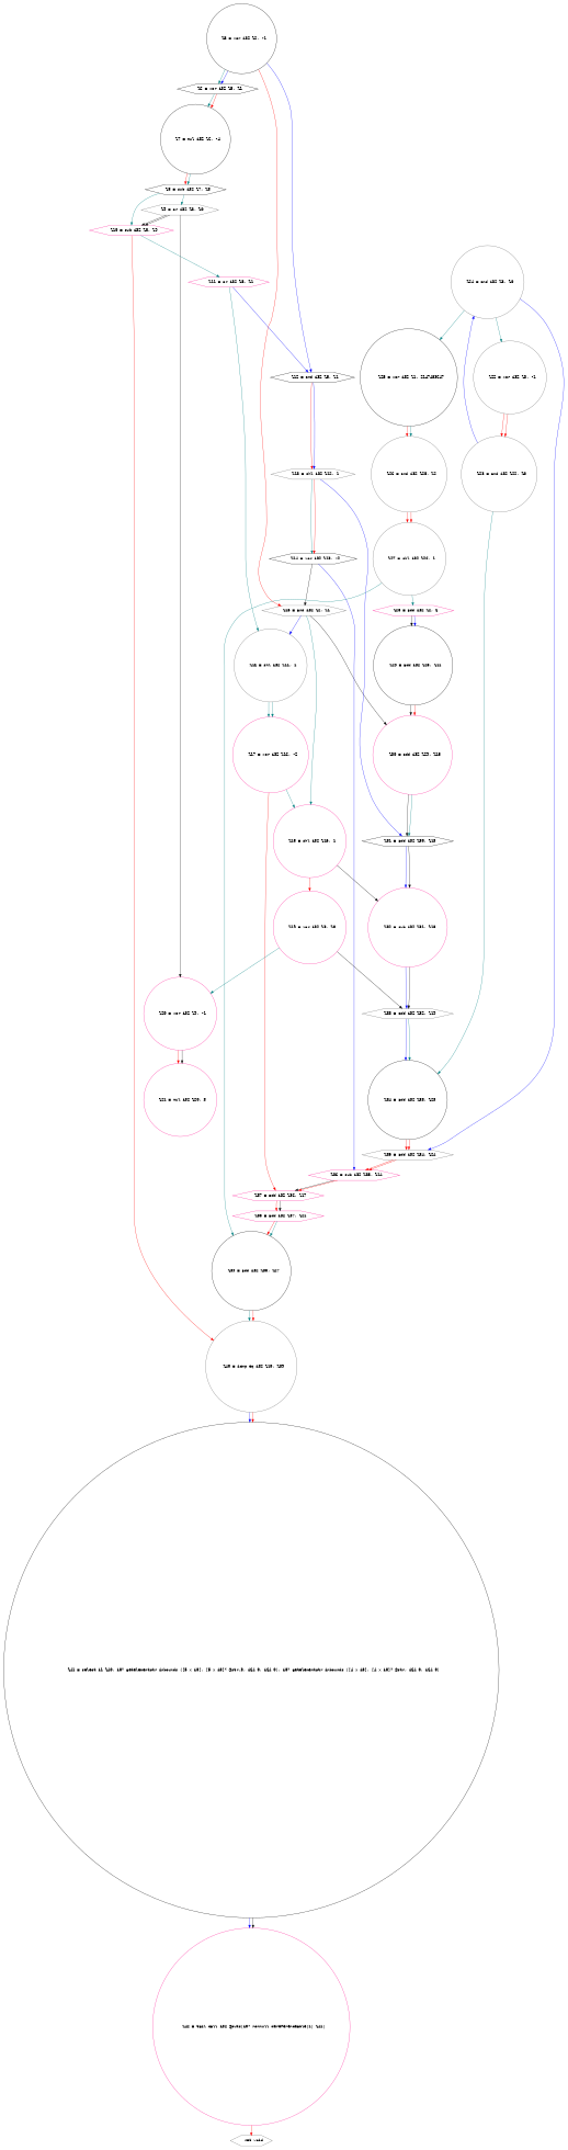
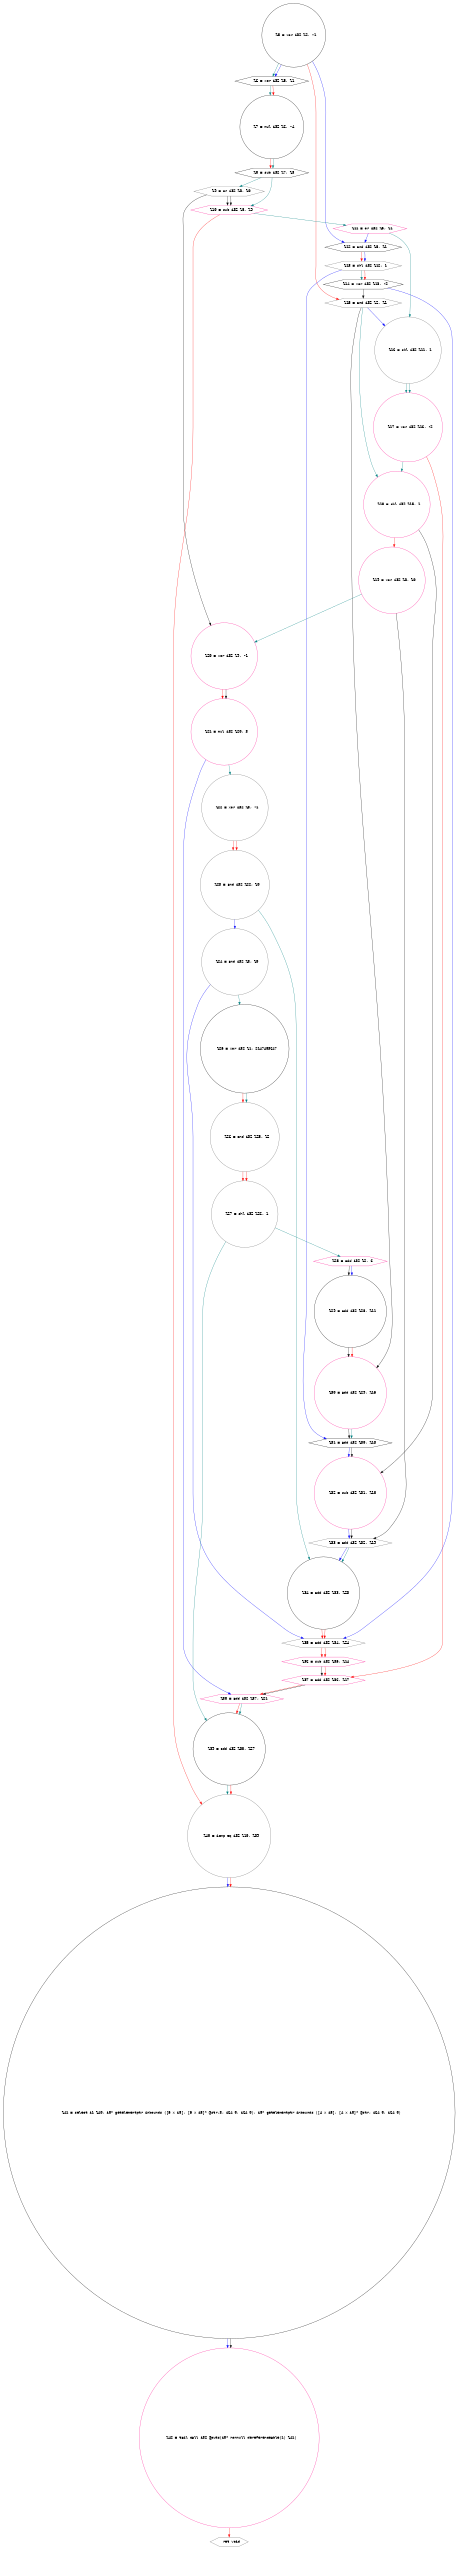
  digraph {
    fontname="DejaVu Sans Mono"
    node [color=deeppink fontname="DejaVu Sans Mono" shape=circle]
    edge [color=red fontname="DejaVu Sans Mono"]
    n1 [color=black label="  %5 = xor i32 %2, -1"]
    n2 [color=black label="  %6 = xor i32 %5, %1" shape=hexagon]
    n3 [color=black label="  %12 = and i32 %5, %1" shape=hexagon]
    n4 [color=gray40 label="  %15 = and i32 %2, %1" shape=hexagon]
    n5 [color=black label="  %7 = mul i32 %6, -4"]
    n6 [label="  %11 = or i32 %5, %1" shape=hexagon]
    n7 [color=gray40 label="  %16 = shl i32 %11, 1"]
    n8 [color=gray40 label="  %13 = shl i32 %12, 1" shape=hexagon]
    n9 [color=black label="  %8 = sub i32 %7, %3" shape=hexagon]
    n10 [color=gray40 label="  %9 = or i32 %3, %0" shape=hexagon]
    n11 [label="  %10 = sub i32 %8, %9" shape=hexagon]
    n12 [label="  %20 = xor i32 %9, -1"]
    n13 [color=gray40 label="  %40 = icmp eq i32 %10, %39"]
    n14 [label="  %21 = mul i32 %20, 3"]
    n15 [color=black label="  %41 = select i1 %40, i8* getelementptr inbounds ([5 x i8], [5 x i8]* @str.3, i64 0, i64 0), i8* getelementptr inbounds ([4 x i8], [4 x i8]* @str, i64 0, i64 0)"]
    n16 [label="  %17 = xor i32 %16, -2"]
    n17 [color=black label="  %29 = add i32 %28, %11"]
    n18 [label="  %30 = add i32 %29, %15"]
    n19 [color=black label="  %14 = xor i32 %13, -2" shape=hexagon]
    n20 [color=black label="  %31 = add i32 %30, %13" shape=hexagon]
    n21 [label="  %36 = sub i32 %35, %14" shape=hexagon]
    n22 [label="  %32 = sub i32 %31, %18"]
    n23 [label="  %18 = shl i32 %15, 1"]
    n24 [label="  %37 = add i32 %36, %17" shape=hexagon]
    n25 [label="  %19 = xor i32 %3, %0"]
    n26 [label="  %38 = add i32 %37, %21" shape=hexagon]
    n27 [color=gray40 label="  %33 = add i32 %32, %19" shape=hexagon]
    n28 [color=black label="  %34 = add i32 %33, %23"]
    n29 [color=gray40 label="  %22 = xor i32 %3, -1"]
    n30 [color=gray40 label="  %23 = and i32 %22, %0"]
    n31 [color=black label="  %39 = add i32 %38, %27"]
    n32 [color=gray40 label="  %24 = and i32 %3, %0"]
    n33 [color=black label="  %25 = xor i32 %1, 2147483647"]
    n34 [color=gray40 label="  %35 = add i32 %34, %24" shape=hexagon]
    n35 [color=gray40 label="  %26 = and i32 %25, %2"]
    n36 [color=gray40 label="  %27 = shl i32 %26, 1"]
    n37 [label="  %28 = add i32 %2, 6" shape=hexagon]
    n38 [label="  %42 = tail call i32 @puts(i8* nonnull dereferenceable(1) %41)"]
    n39 [color=gray40 label="  ret void" shape=hexagon]
    n1 -> n2 [color=teal]
    n1 -> n2 [color=blue]
    n1 -> n3 [color=blue]
    n1 -> n4
    n2 -> n5 [color=teal]
    n2 -> n5
    n3 -> n8
    n3 -> n8 [color=blue]
    n4 -> n7 [color=blue]
    n4 -> n18 [color=black]
    n4 -> n23 [color=teal]
    n5 -> n9
    n5 -> n9 [color=teal]
    n6 -> n3 [color=blue]
    n6 -> n7 [color=teal]
    n7 -> n16 [color=teal]
    n7 -> n16 [color=teal]
    n8 -> n19 [color=teal]
    n8 -> n19
    n8 -> n20 [color=blue]
    n9 -> n10 [color=teal]
    n9 -> n11 [color=teal]
    n10 -> n11 [color=black]
    n10 -> n11 [color=black]
    n10 -> n12 [color=black]
    n11 -> n6 [color=teal]
    n11 -> n13
    n12 -> n14
    n12 -> n14 [color=black]
    n13 -> n15 [color=blue]
    n13 -> n15
-   n32 -> n29 [color=teal]
+   n14 -> n26 [color=blue]
+   n14 -> n29 [color=teal]
    n15 -> n38 [color=blue]
    n15 -> n38 [color=black]
    n16 -> n23 [color=teal]
    n16 -> n24
    n17 -> n18 [color=black]
    n17 -> n18
    n18 -> n20 [color=black]
    n18 -> n20 [color=teal]
    n19 -> n4 [color=black]
-   n19 -> n21 [color=blue]
+   n19 -> n34 [color=blue]
    n20 -> n22 [color=blue]
    n20 -> n22 [color=black]
    n21 -> n24 [color=black]
    n21 -> n24
    n22 -> n27 [color=blue]
    n22 -> n27 [color=black]
    n23 -> n22 [color=black]
    n23 -> n25
    n24 -> n26
    n24 -> n26 [color=black]
    n25 -> n12 [color=teal]
    n25 -> n27 [color=black]
    n26 -> n31
    n26 -> n31 [color=teal]
    n27 -> n28 [color=blue]
    n27 -> n28 [color=teal]
    n28 -> n34
    n28 -> n34
    n29 -> n30
    n29 -> n30
    n30 -> n28 [color=teal]
    n30 -> n32 [color=blue]
    n31 -> n13 [color=teal]
    n31 -> n13
    n32 -> n33 [color=teal]
    n32 -> n34 [color=blue]
    n33 -> n35
    n33 -> n35 [color=teal]
    n34 -> n21
    n34 -> n21
    n35 -> n36
    n35 -> n36
    n36 -> n31 [color=teal]
    n36 -> n37 [color=teal]
    n37 -> n17 [color=black]
    n37 -> n17 [color=blue]
    n38 -> n39
  }
